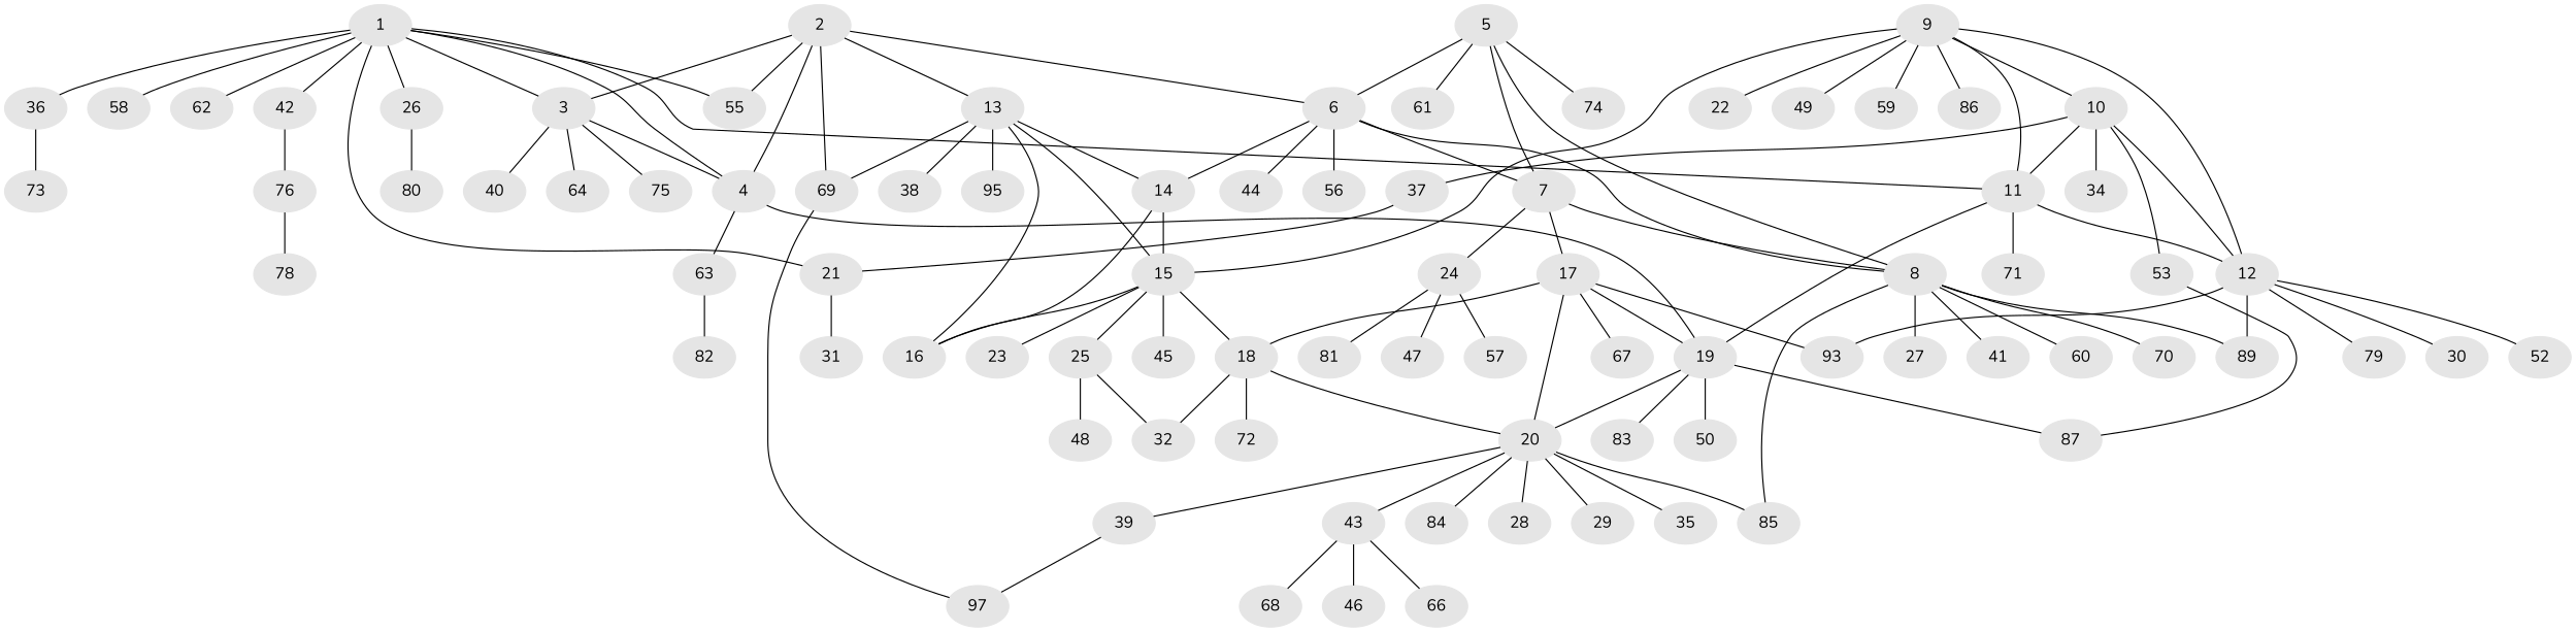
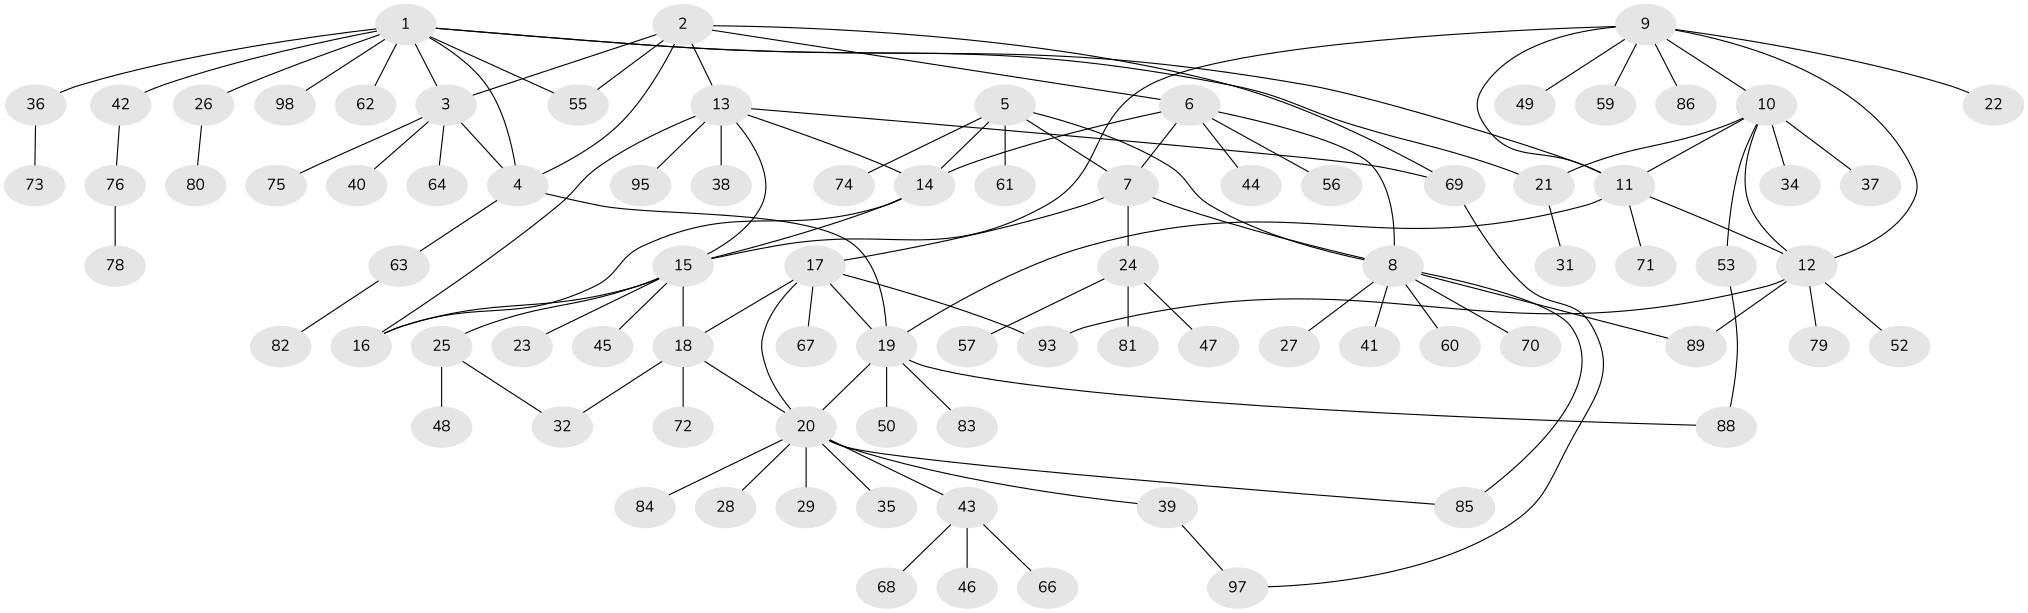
  graph {
    fontname=Nunito
    node [color=gray90 fontname=Nunito style=filled]
    edge [fontname=Nunito]
    1
    3
    4
    11
    21
    26
    36
    42
-   58
+   58 [label=98]
    62
    55
    2
    6
    13
    69
    40
    64
    75
    19
    63
    12
    71
    31
    80
    73
    76
    7
    8
    14
    44
    56
    15
    16
    38
    n35 [label=95]
    n36 [label=97]
    20
    50
    83
-   88 [label=87]
+   88
    82
    5
    61
    74
    17
    24
    27
    41
    60
    70
    85
    89
    n53 [label=93]
    18
    67
    47
    57
    81
-   30
    52
    79
    9
    10
    22
    49
    59
    86
    34
    37
    53
    23
    25
    45
    72
    32
    48
    28
    29
    35
    39
    43
    84
    46
    66
    68
    78
    1 -- 3
    1 -- 4
    1 -- 11
    1 -- 21
    1 -- 26
    1 -- 36
    1 -- 42
    1 -- 58
    1 -- 62
    1 -- 55
    3 -- 4
    3 -- 40
    3 -- 64
    3 -- 75
    4 -- 19
    4 -- 63
    11 -- 19
    11 -- 12
    11 -- 71
    21 -- 31
    26 -- 80
    36 -- 73
    42 -- 76
    2 -- 3
    2 -- 4
    2 -- 55
    2 -- 6
    2 -- 13
    2 -- 69
    6 -- 7
    6 -- 8
    6 -- 14
    6 -- 44
    6 -- 56
    13 -- 69
    13 -- 14
    13 -- 15
    13 -- 16
    13 -- 38
    13 -- n35
    69 -- n36
    19 -- 20
    19 -- 50
    19 -- 83
    19 -- 88
    63 -- 82
    12 -- 89
    12 -- n53
-   12 -- 30
    12 -- 52
    12 -- 79
    76 -- 78
    7 -- 8
    7 -- 17
    7 -- 24
    8 -- 27
    8 -- 41
    8 -- 60
    8 -- 70
    8 -- 85
    8 -- 89
    14 -- 15
    14 -- 16
    15 -- 16
    15 -- 18
    15 -- 23
    15 -- 25
    15 -- 45
    20 -- 85
    20 -- 28
    20 -- 29
    20 -- 35
    20 -- 39
    20 -- 43
    20 -- 84
-   5 -- 6
+   5 -- 14
    5 -- 7
    5 -- 8
    5 -- 61
    5 -- 74
    17 -- 19
    17 -- 20
    17 -- n53
    17 -- 18
    17 -- 67
    24 -- 47
    24 -- 57
    24 -- 81
    18 -- 20
    18 -- 72
    18 -- 32
    9 -- 11
    9 -- 12
    9 -- 15
    9 -- 10
    9 -- 22
    9 -- 49
    9 -- 59
    9 -- 86
    10 -- 11
-   37 -- 21
+   10 -- 21
    10 -- 12
    10 -- 34
    10 -- 37
    10 -- 53
    53 -- 88
    25 -- 32
    25 -- 48
    39 -- n36
    43 -- 46
    43 -- 66
    43 -- 68
  }
